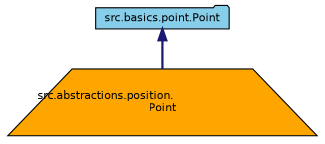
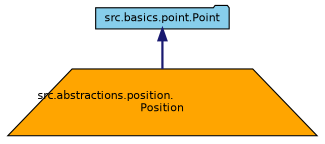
  digraph {
    node [color=black fontname=Helvetica fontsize=10 style=filled]
    n1 [fillcolor=skyblue fontcolor=black height=0.2 label="src.basics.point.Point" shape=folder width=0.4]
-   n2 [fillcolor=orange height=0.2 label="src.abstractions.position.\lPoint" shape=trapezium width=0.4]
+   n2 [fillcolor=orange height=0.2 label="src.abstractions.position.\lPosition" shape=trapezium width=0.4]
    n1 -> n2 [color=midnightblue dir=back fontname=Helvetica fontsize=10 labelfontname=Helvetica labelfontsize=10 style=bold]
  }
